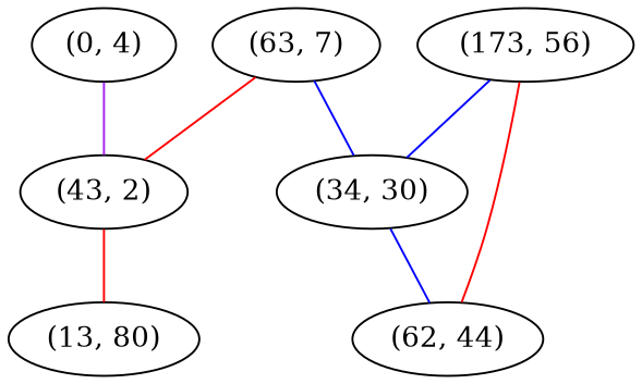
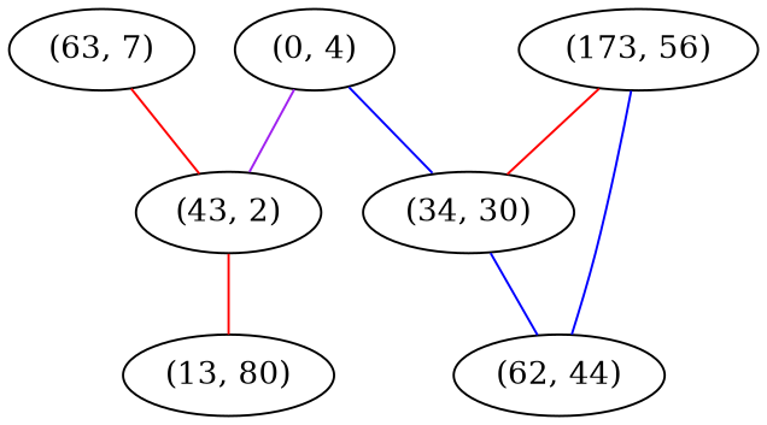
  graph {
    edge [color=red weight=1]
    n1 [label="(0, 4)"]
    "(43, 2)"
    "(13, 80)"
    "(63, 7)"
    "(34, 30)"
    n6 [label="(62, 44)"]
    "(173, 56)"
    n1 -- "(43, 2)" [color=purple weight=4]
    "(43, 2)" -- "(13, 80)"
    "(63, 7)" -- "(43, 2)"
-   "(63, 7)" -- "(34, 30)" [color=blue weight=3]
+   n1 -- "(34, 30)" [color=blue weight=3]
    "(34, 30)" -- n6 [color=blue weight=3]
-   "(173, 56)" -- "(34, 30)" [color=blue]
-   "(173, 56)" -- n6 [weight=3]
+   "(173, 56)" -- "(34, 30)"
+   "(173, 56)" -- n6 [color=blue weight=3]
  }
